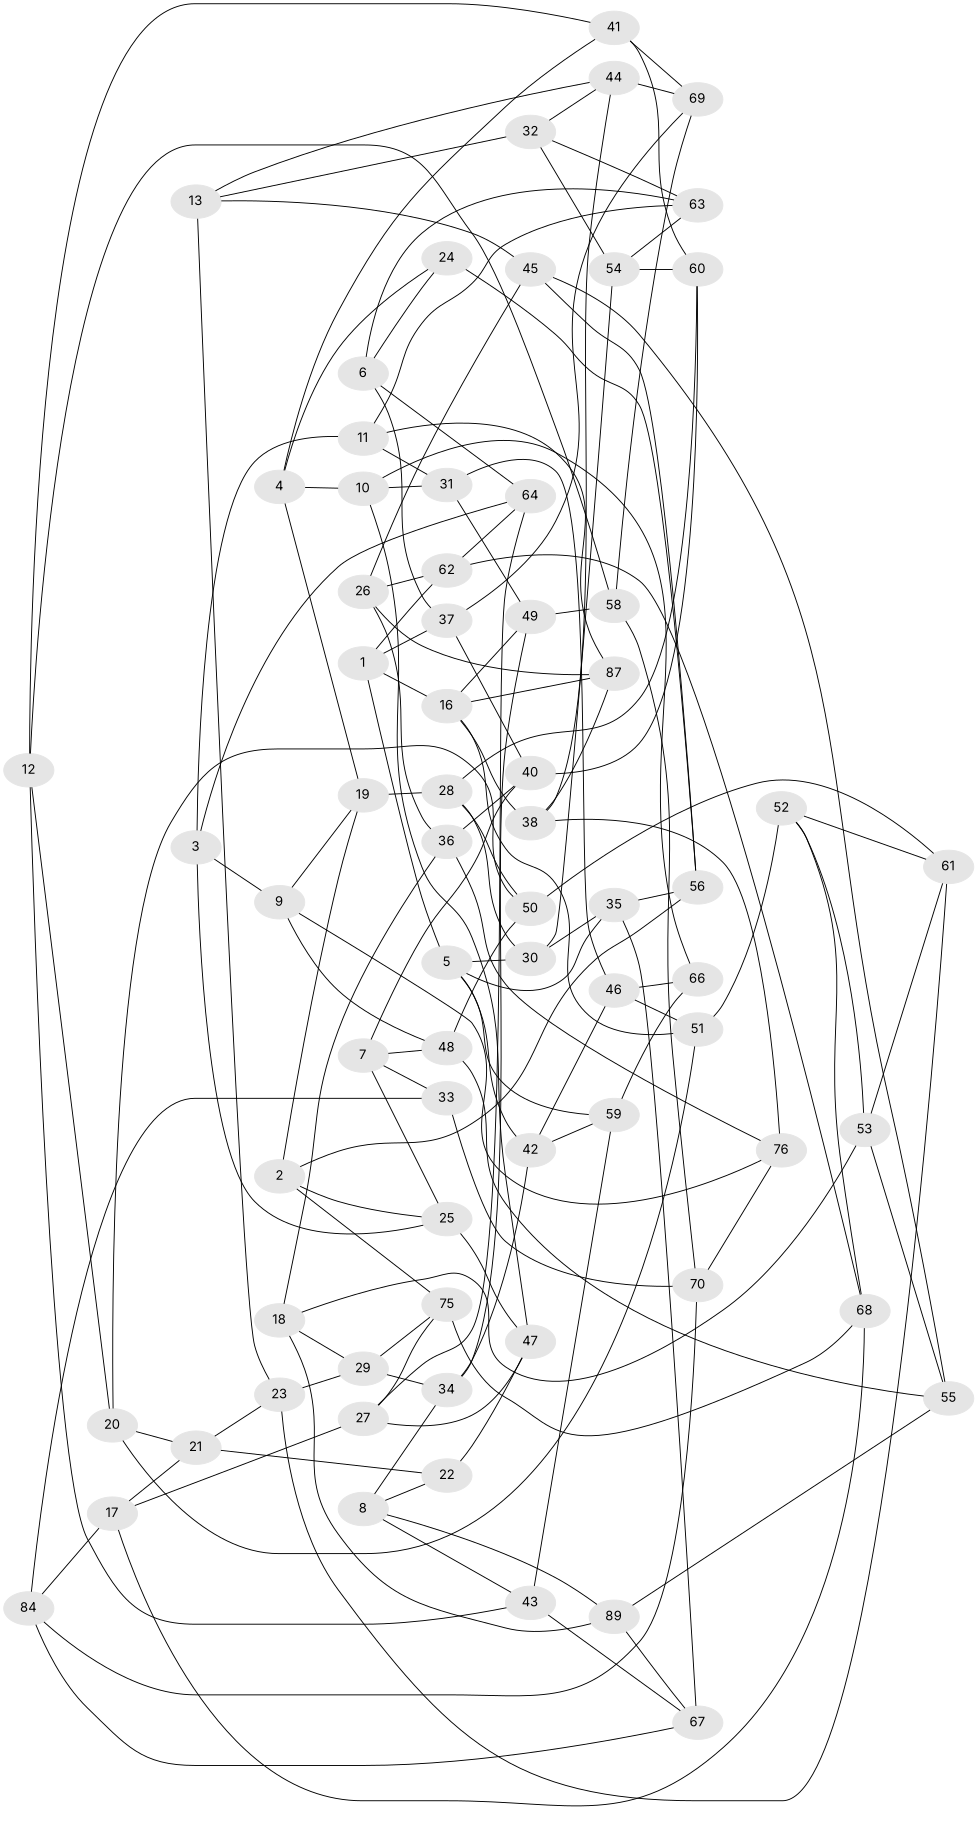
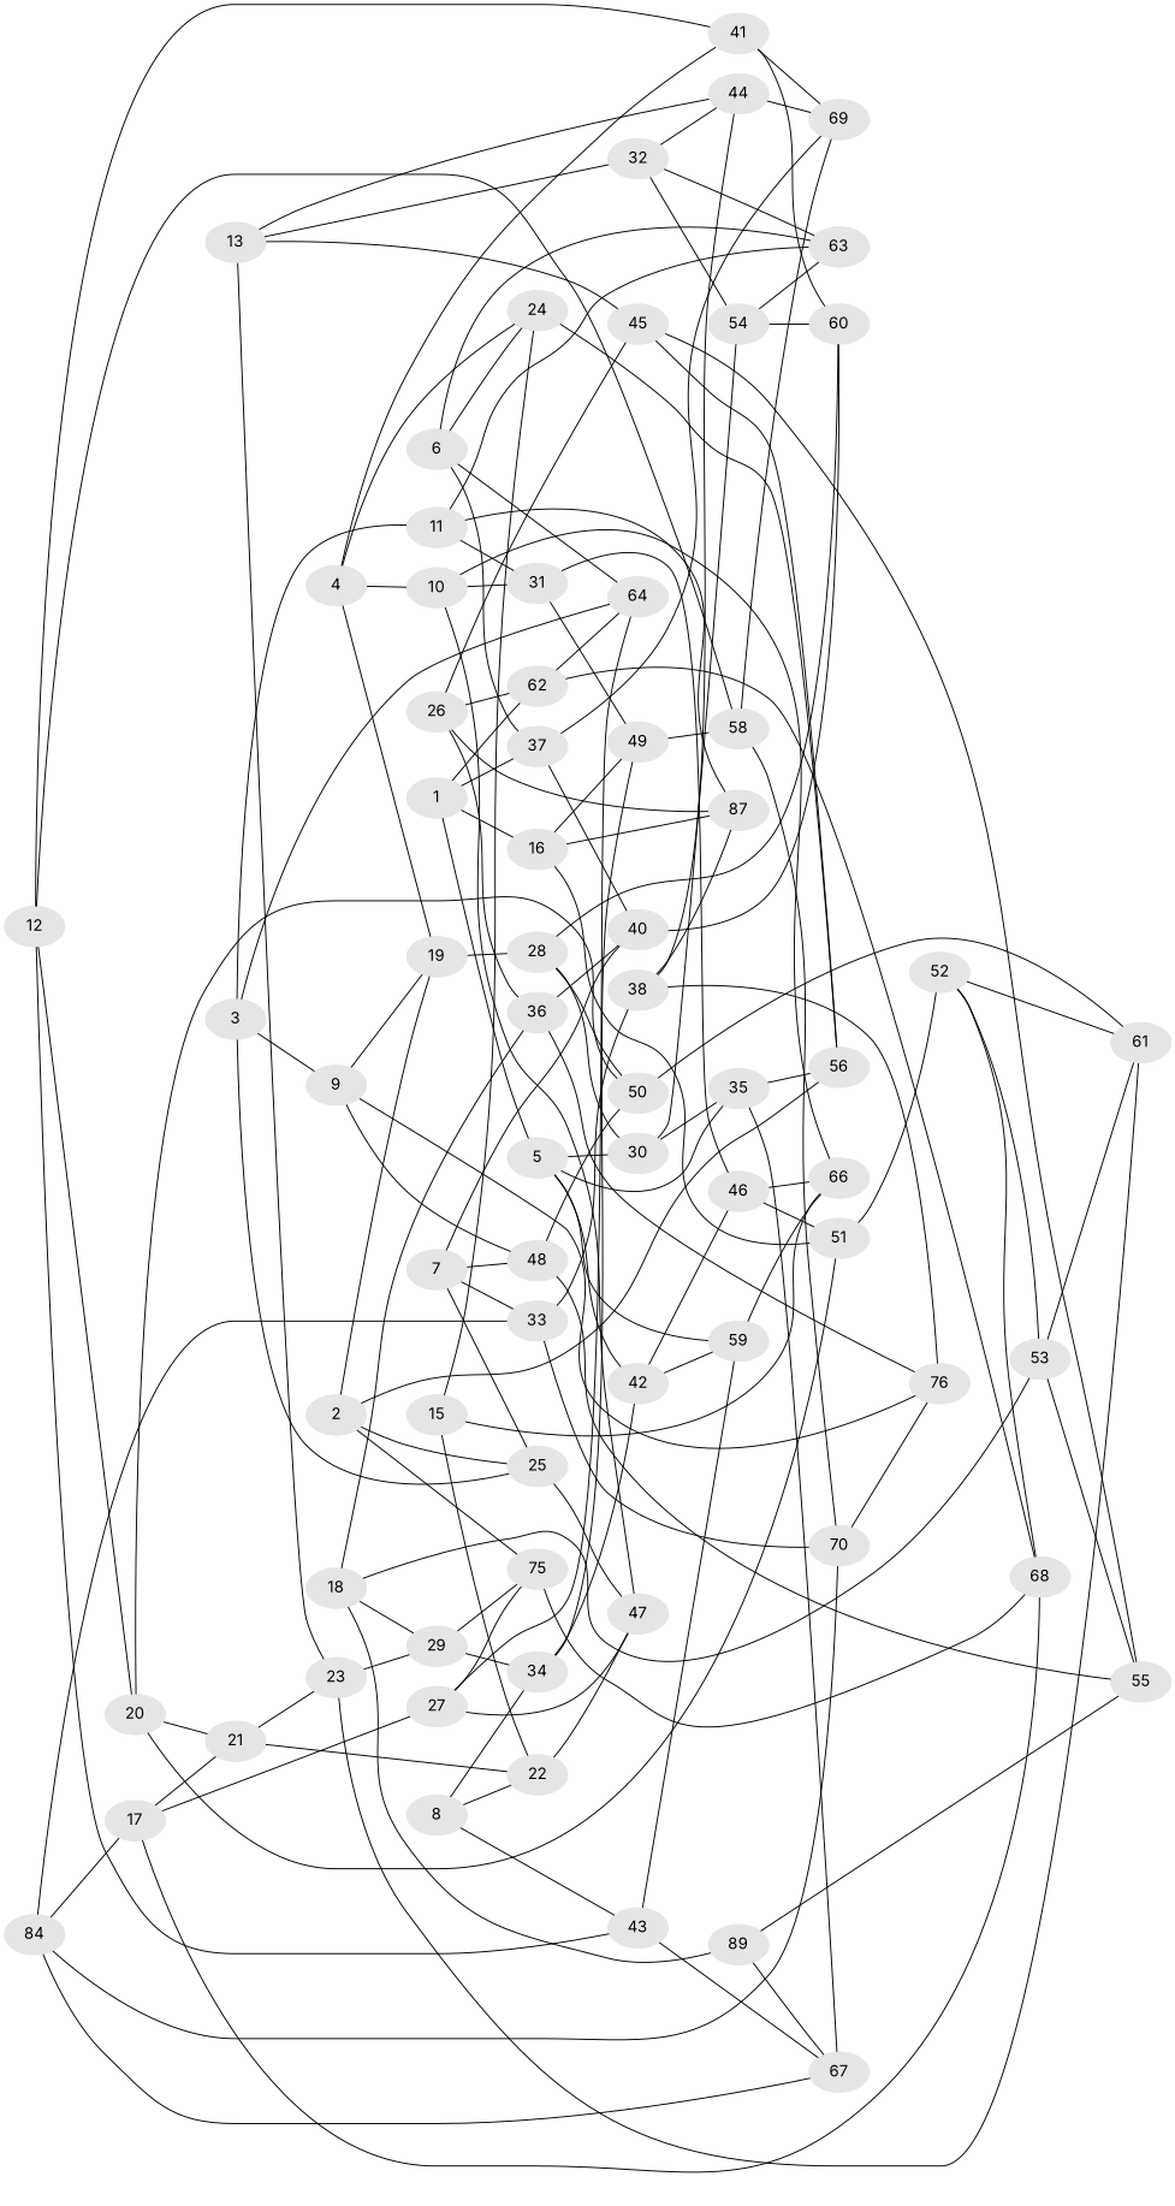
  graph {
    fontname=Inter
    rankdir=LR
    node [color=gray90 fontname=Inter style=filled]
    edge [fontname=Inter]
    1
    16
    37
    62
    5
+   15
    24
    22
    66
    n10 [label=87]
    49
    51
    40
    69
    64
    68
    2
    19
    25
    56
    n21 [label=75]
    28
    47
    3
    9
    11
    48
    n28 [label=76]
    63
    31
    4
    10
    41
    60
    30
    35
    42
    59
    54
    67
    46
    6
    7
    33
    70
    38
    50
    55
    8
    34
    n51 [label=89]
    43
    12
    20
    58
    21
    13
    23
    32
    44
    45
    29
    61
    n64 [label=84]
    17
    27
    52
    18
    36
    53
    26
    1 -- 16
    1 -- 37
    1 -- 62
    1 -- 5
    16 -- n10
    16 -- 49
    16 -- 51
    37 -- 40
    37 -- 69
    62 -- 64
    62 -- 68
    5 -- 30
    5 -- 35
    5 -- 42
    5 -- 59
+   15 -- 24
+   15 -- 22
+   15 -- 66
    24 -- 56
    22 -- 47
    49 -- 58
    51 -- 52
    40 -- 60
    2 -- 19
    2 -- 25
    2 -- 56
    2 -- n21
    19 -- 28
    25 -- 47
    n21 -- 68
    28 -- 60
    28 -- 30
    28 -- 50
    3 -- 64
    3 -- 25
    3 -- 9
    3 -- 11
    9 -- 19
    9 -- 48
    9 -- n28
    11 -- n10
    11 -- 63
    11 -- 31
    48 -- 50
    48 -- 55
    31 -- 49
    31 -- 46
    4 -- 24
    4 -- 19
    4 -- 10
    4 -- 41
    10 -- 66
    10 -- 47
    10 -- 31
    41 -- 69
    41 -- 60
    30 -- 35
    30 -- 54
    35 -- 56
    35 -- 67
    42 -- 59
    42 -- 46
    59 -- 66
    54 -- 63
    54 -- 60
    46 -- 66
    46 -- 51
    6 -- 37
    6 -- 24
    6 -- 64
    6 -- 63
    7 -- 40
    7 -- 25
    7 -- 48
    7 -- 33
    33 -- 70
-   16 -- 38
+   33 -- 38
    70 -- n28
    38 -- n10
    38 -- n28
    38 -- 44
    50 -- 61
    8 -- 22
    8 -- 34
-   8 -- n51
    8 -- 43
    34 -- 49
    34 -- 42
    n51 -- 67
    n51 -- 55
    43 -- 59
    43 -- 67
    12 -- 41
    12 -- 43
    12 -- 20
    12 -- 58
    20 -- 51
    20 -- 50
    20 -- 21
    58 -- 69
    58 -- 70
    21 -- 22
    21 -- 23
    13 -- 23
    13 -- 32
    13 -- 44
    13 -- 45
    23 -- 29
    23 -- 61
    32 -- 63
    32 -- 54
    32 -- 44
    44 -- 69
    45 -- 56
    45 -- 55
    29 -- n21
    29 -- 34
    n64 -- 67
    n64 -- 33
    n64 -- 70
    n64 -- 17
    17 -- 68
    17 -- 21
    17 -- 27
    27 -- 64
    27 -- n21
    27 -- 47
    52 -- 68
    52 -- 61
    52 -- 53
    18 -- n51
    18 -- 29
    18 -- 36
    18 -- 53
    36 -- 40
    36 -- n28
    53 -- 55
    53 -- 61
    26 -- 62
    26 -- n10
    26 -- 45
    26 -- 36
  }
